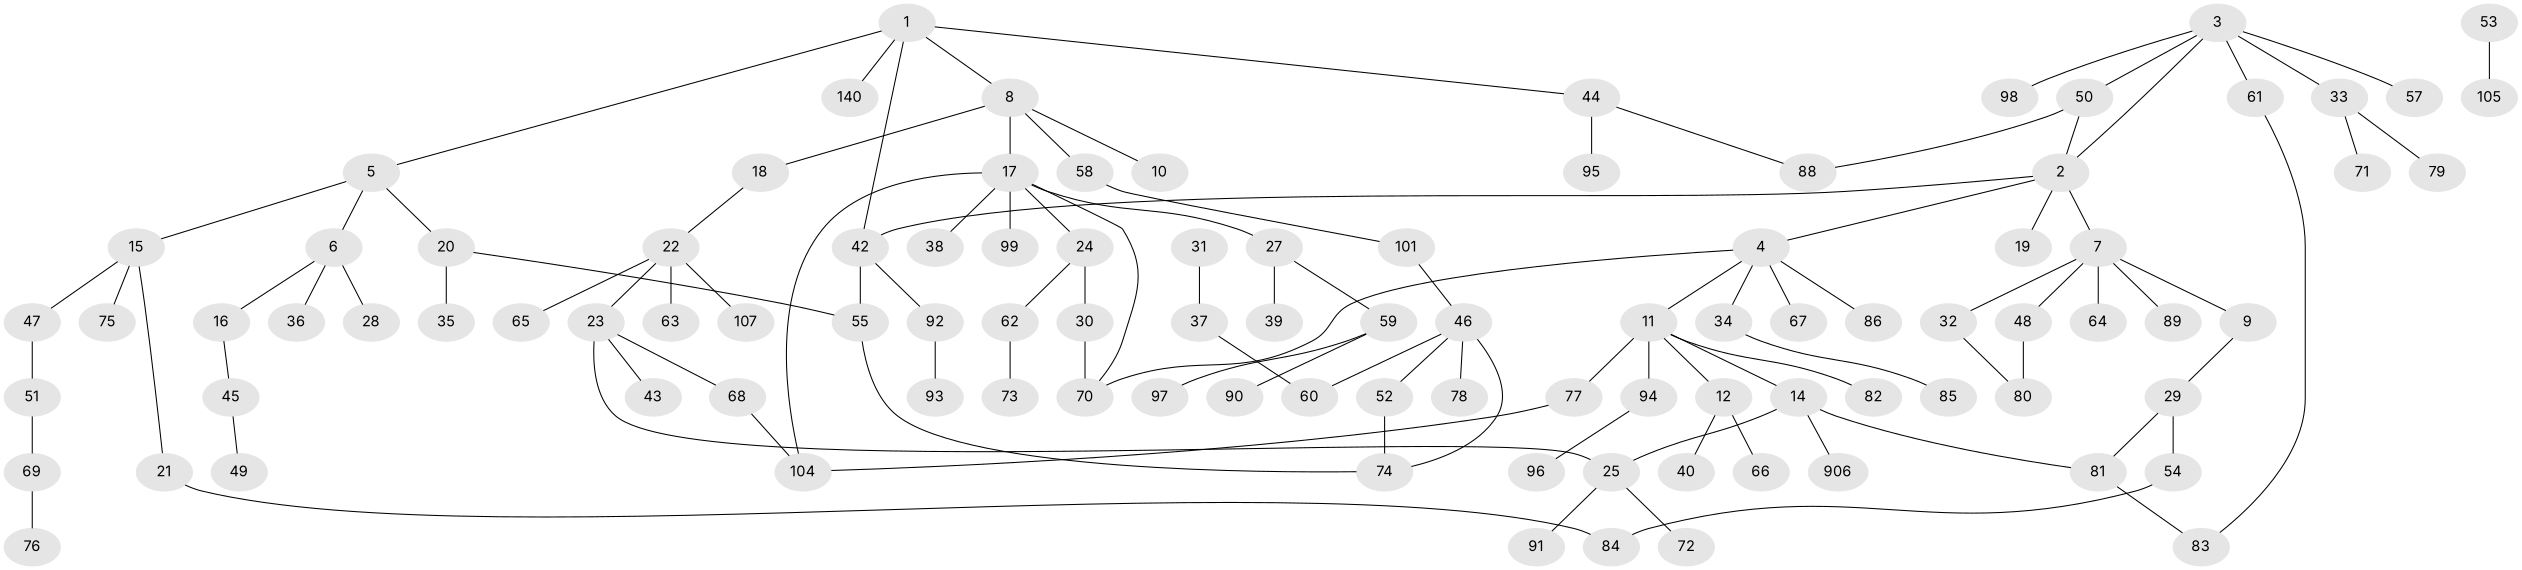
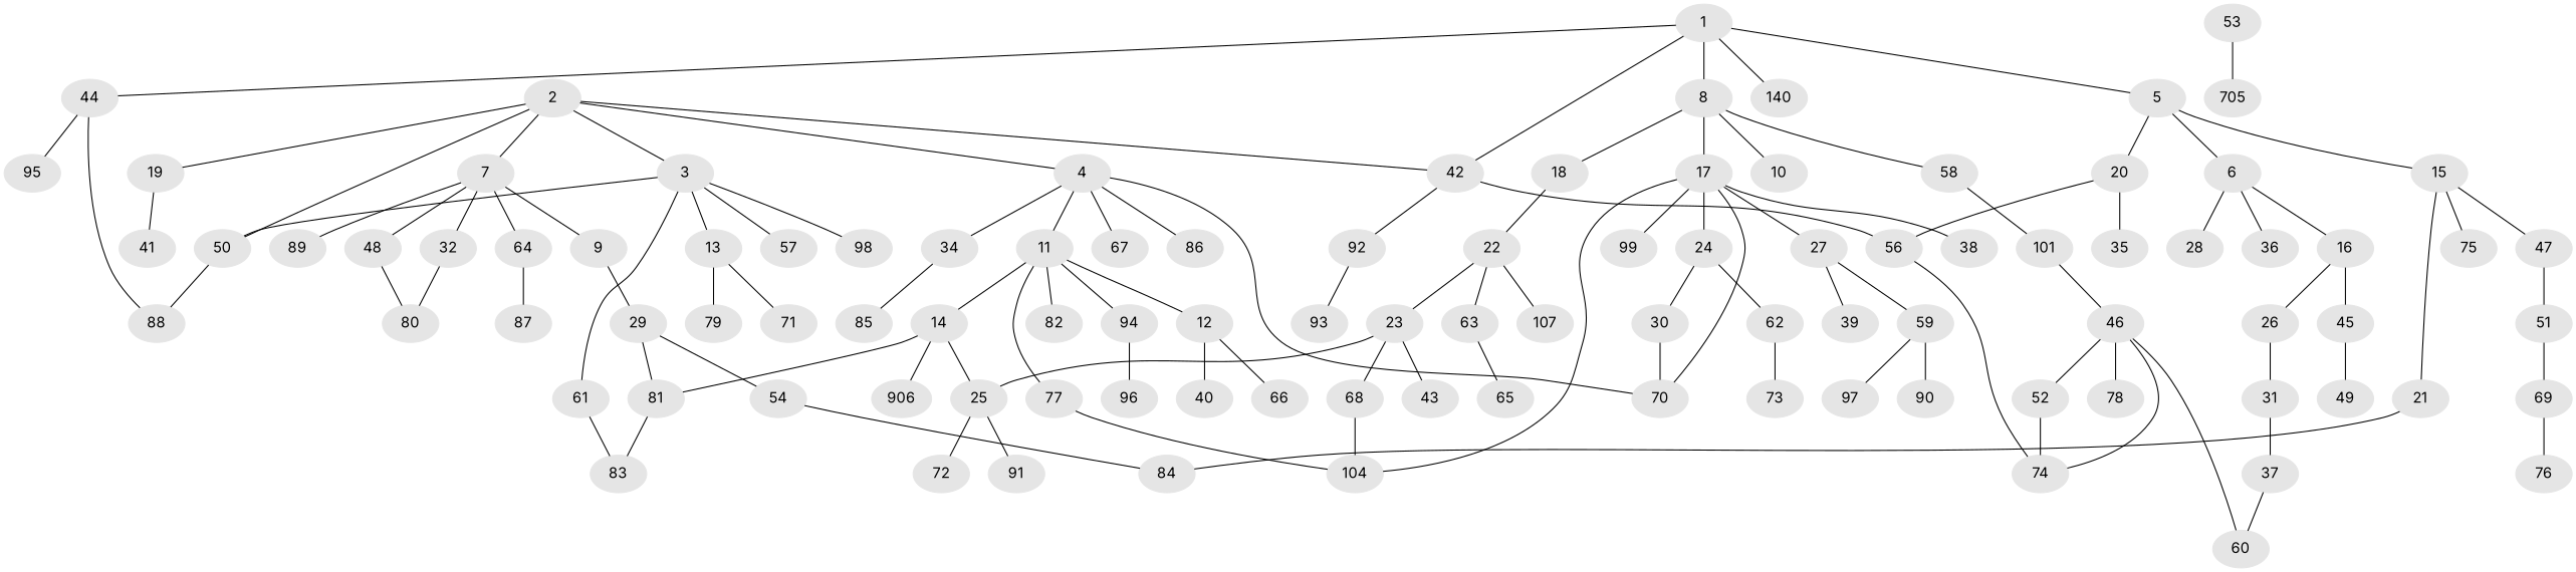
  graph {
    fontname=Inter
    node [color=gray90 fontname=Inter style=filled]
    edge [fontname=Inter]
    1
    5
    8
    42
    44
    n6 [label=140]
    2
    3
    4
    7
    19
    6
    15
    20
    10
    17
    18
    58
-   56 [label=55]
+   56
    92
    88
    95
-   13 [label=33]
+   13
    50
    57
    61
    98
    11
    34
    67
    70
    86
    9
    32
    48
    64
    89
+   41
    71
    79
    83
    12
    14
    77
    82
    94
    85
    16
    28
    36
    21
    47
    75
    35
+   26
    45
    29
    80
+   87
    24
    27
    38
    99
    104
    22
    101
    81
    54
    40
    66
    25
    n72 [label=906]
    96
    72
    91
    84
    51
    31
    49
    30
    62
    39
    59
    23
    63
    n86 [label=107]
    74
    43
    68
    65
    73
    37
    90
    97
    46
    60
    52
    78
    53
-   105
+   105 [label=705]
    93
    69
    76
    1 -- 5
    1 -- 8
    1 -- 42
    1 -- 44
    1 -- n6
    5 -- 6
    5 -- 15
    5 -- 20
    8 -- 10
    8 -- 17
    8 -- 18
    8 -- 58
    42 -- 56
    42 -- 92
    44 -- 88
    44 -- 95
    2 -- 42
    2 -- 3
    2 -- 4
    2 -- 7
    2 -- 19
    3 -- 13
    3 -- 50
    3 -- 57
    3 -- 61
    3 -- 98
    4 -- 11
    4 -- 34
    4 -- 67
    4 -- 70
    4 -- 86
    7 -- 9
    7 -- 32
    7 -- 48
    7 -- 64
    7 -- 89
+   19 -- 41
    6 -- 16
    6 -- 28
    6 -- 36
    15 -- 21
    15 -- 47
    15 -- 75
    20 -- 56
    20 -- 35
    17 -- 70
    17 -- 24
    17 -- 27
    17 -- 38
    17 -- 99
    17 -- 104
    18 -- 22
    58 -- 101
    56 -- 74
    92 -- 93
    13 -- 71
    13 -- 79
    50 -- 2
    50 -- 88
    61 -- 83
    11 -- 12
    11 -- 14
    11 -- 77
    11 -- 82
    11 -- 94
    34 -- 85
    9 -- 29
    32 -- 80
    48 -- 80
+   64 -- 87
    12 -- 40
    12 -- 66
    14 -- 81
    14 -- 25
    14 -- n72
    77 -- 104
    94 -- 96
+   16 -- 26
    16 -- 45
    21 -- 84
    47 -- 51
+   26 -- 31
    45 -- 49
    29 -- 81
    29 -- 54
    24 -- 30
    24 -- 62
    27 -- 39
    27 -- 59
    22 -- 23
    22 -- 63
    22 -- n86
    101 -- 46
    81 -- 83
    54 -- 84
    25 -- 72
    25 -- 91
    51 -- 69
    31 -- 37
    30 -- 70
    62 -- 73
    59 -- 90
    59 -- 97
    23 -- 25
    23 -- 43
    23 -- 68
-   22 -- 65
+   63 -- 65
    68 -- 104
    37 -- 60
    46 -- 74
    46 -- 60
    46 -- 52
    46 -- 78
    52 -- 74
    53 -- 105
    69 -- 76
  }
